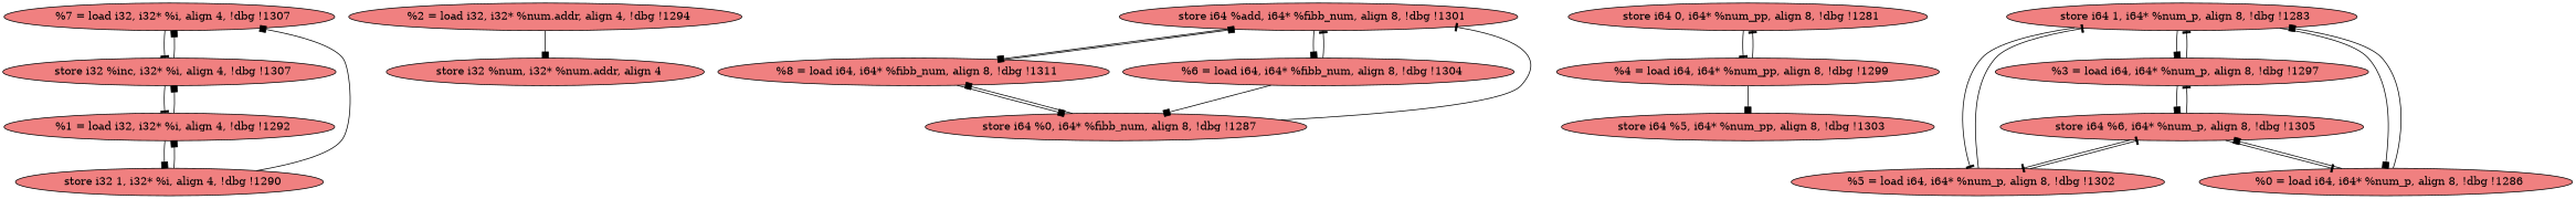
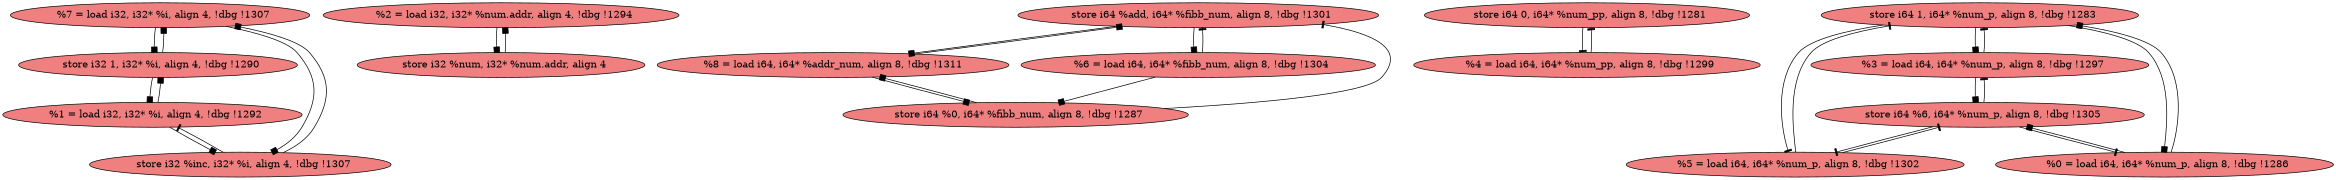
  digraph {
    node [fillcolor=lightcoral shape=ellipse style=filled]
    edge [arrowhead=box]
    n1 [label="  %7 = load i32, i32* %i, align 4, !dbg !1307"]
    n2 [label="  store i32 1, i32* %i, align 4, !dbg !1290"]
    n3 [label="  store i32 %inc, i32* %i, align 4, !dbg !1307"]
    n4 [label="  %1 = load i32, i32* %i, align 4, !dbg !1292"]
    n5 [label="  %2 = load i32, i32* %num.addr, align 4, !dbg !1294"]
    n6 [label="  store i32 %num, i32* %num.addr, align 4"]
    n7 [label="  store i64 %add, i64* %fibb_num, align 8, !dbg !1301"]
-   n8 [label="  %8 = load i64, i64* %fibb_num, align 8, !dbg !1311"]
+   n8 [label="%8 = load i64, i64* %addr_num, align 8, !dbg !1311"]
    n9 [label="  %6 = load i64, i64* %fibb_num, align 8, !dbg !1304"]
    n10 [label="  store i64 %0, i64* %fibb_num, align 8, !dbg !1287"]
    n11 [label="  store i64 0, i64* %num_pp, align 8, !dbg !1281"]
    n12 [label="  %4 = load i64, i64* %num_pp, align 8, !dbg !1299"]
-   n13 [label="  store i64 %5, i64* %num_pp, align 8, !dbg !1303"]
    n14 [label="  store i64 1, i64* %num_p, align 8, !dbg !1283"]
    n15 [label="  %3 = load i64, i64* %num_p, align 8, !dbg !1297"]
    n16 [label="  %5 = load i64, i64* %num_p, align 8, !dbg !1302"]
    n17 [label="  %0 = load i64, i64* %num_p, align 8, !dbg !1286"]
    n18 [label="  store i64 %6, i64* %num_p, align 8, !dbg !1305"]
-   n1 -> n3 [arrowhead=tee]
+   n1 -> n2
+   n1 -> n3
    n2 -> n1
    n2 -> n4
    n3 -> n1
    n3 -> n4 [arrowhead=tee]
    n4 -> n2
    n4 -> n3
    n5 -> n6
+   n6 -> n5
    n7 -> n8
    n7 -> n9
    n8 -> n7
    n8 -> n10
    n9 -> n7 [arrowhead=tee]
    n9 -> n10
    n10 -> n7 [arrowhead=tee]
    n10 -> n8
    n11 -> n12 [arrowhead=tee]
    n12 -> n11 [arrowhead=tee]
-   n12 -> n13
    n14 -> n15
    n14 -> n16 [arrowhead=tee]
    n14 -> n17
    n15 -> n14 [arrowhead=tee]
    n15 -> n18
    n16 -> n14 [arrowhead=tee]
    n16 -> n18 [arrowhead=tee]
    n17 -> n14
    n17 -> n18
    n18 -> n15 [arrowhead=tee]
    n18 -> n16 [arrowhead=tee]
    n18 -> n17 [arrowhead=tee]
  }
